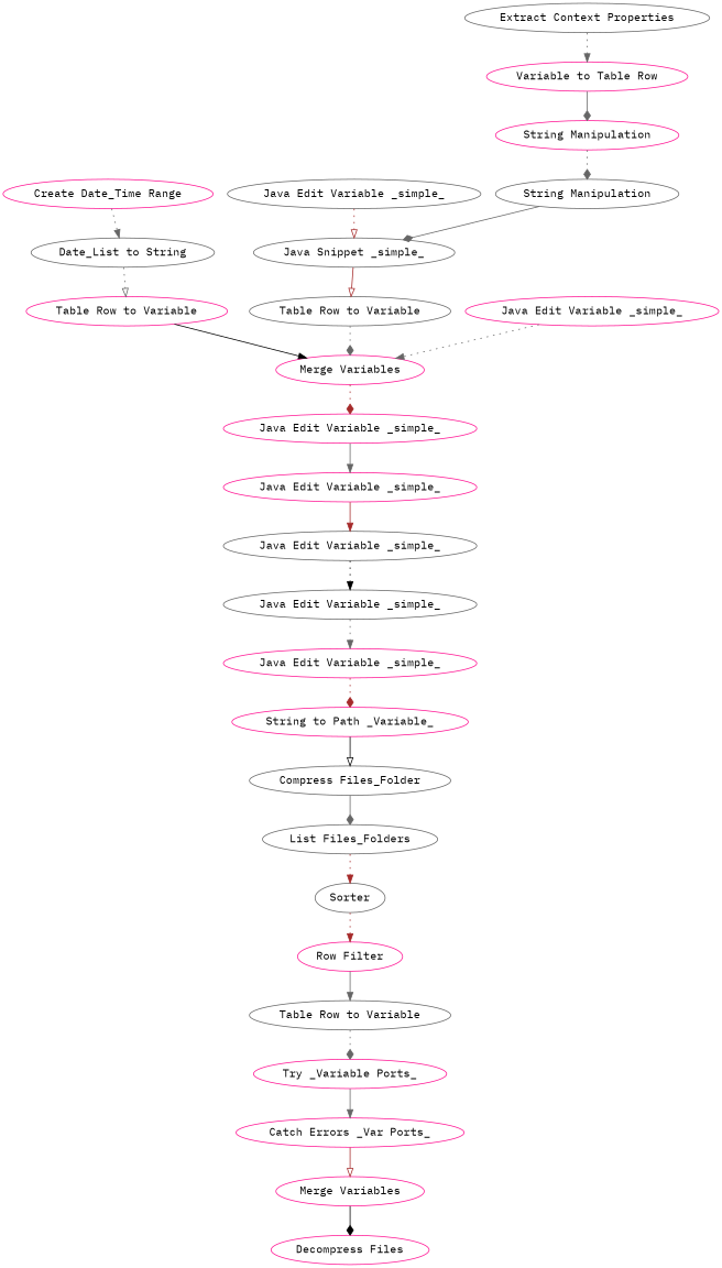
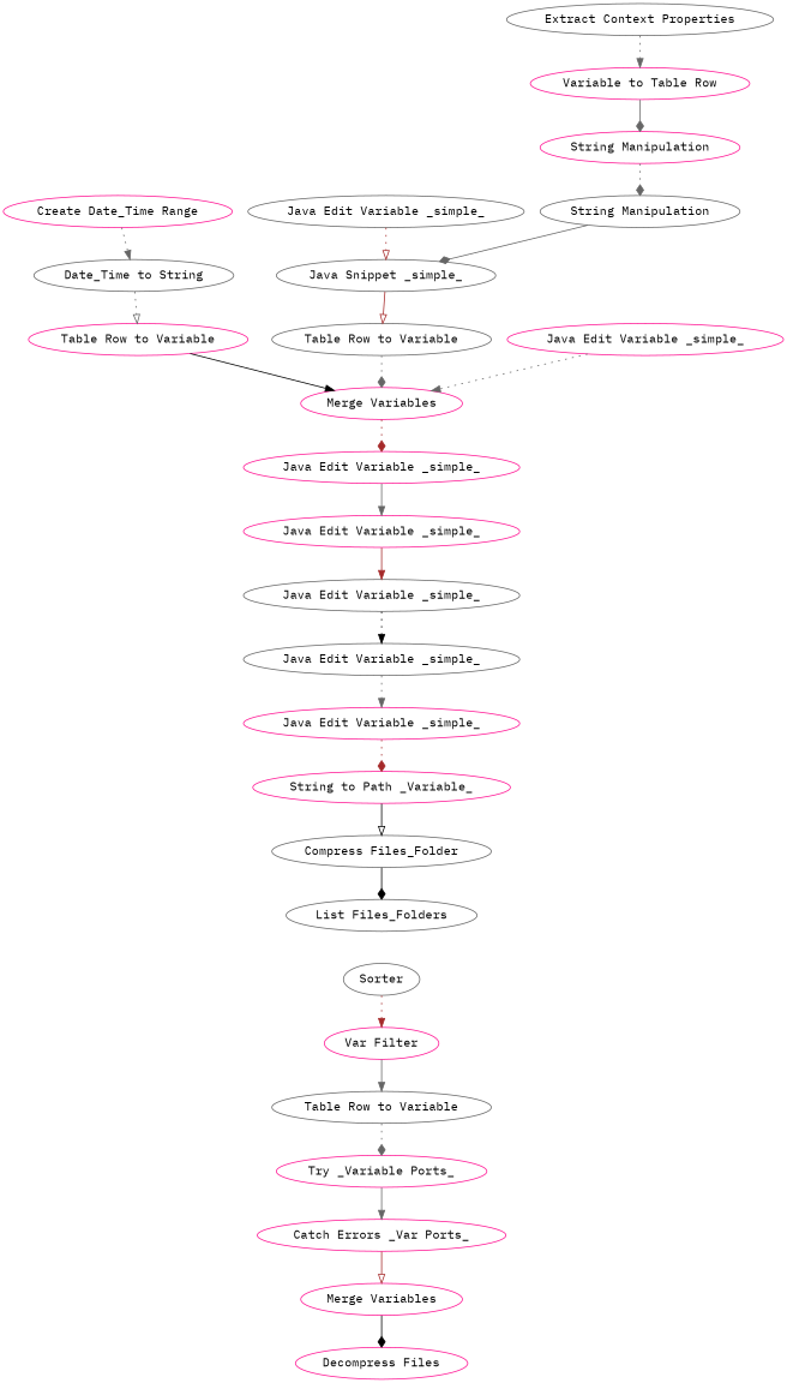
  digraph {
    fontname="IBM Plex Mono"
    rankdir=TB
    node [color=deeppink fontname="IBM Plex Mono"]
    edge [arrowhead=normal color=gray40 fontname="IBM Plex Mono" style=dotted]
    n1 [label="Try _Variable Ports_"]
    n2 [label="Catch Errors _Var Ports_"]
    n3 [label="Merge Variables"]
    n4 [label="Decompress Files"]
    n5 [label="Java Edit Variable _simple_"]
    n6 [label="String to Path _Variable_"]
    n7 [color=gray40 label="Compress Files_Folder"]
    n8 [color=gray40 label="List Files_Folders"]
    n9 [color=gray40 label=Sorter]
    n10 [label="Merge Variables"]
    n11 [label="Java Edit Variable _simple_"]
    n12 [label="Java Edit Variable _simple_"]
    n13 [color=gray40 label="Java Edit Variable _simple_"]
    n14 [label="Create Date_Time Range"]
-   n15 [color=gray40 label="Date_List to String"]
+   n15 [color=gray40 label="Date_Time to String"]
    n16 [label="Table Row to Variable"]
    n17 [color=gray40 label="Java Edit Variable _simple_"]
    n18 [color=gray40 label="Java Snippet _simple_"]
    n19 [color=gray40 label="Table Row to Variable"]
-   n20 [label="Row Filter"]
+   n20 [label="Var Filter"]
    n21 [color=gray40 label="Table Row to Variable"]
    n22 [label="Variable to Table Row"]
    n23 [label="String Manipulation"]
    n24 [color=gray40 label="String Manipulation"]
    n25 [color=gray40 label="Extract Context Properties"]
    n26 [color=gray40 label="Java Edit Variable _simple_"]
    n27 [label="Java Edit Variable _simple_"]
    n1 -> n2 [style=solid]
    n2 -> n3 [arrowhead=onormal color=brown style=solid]
    n3 -> n4 [arrowhead=diamond color=black style=solid]
    n5 -> n6 [arrowhead=diamond color=brown]
    n6 -> n7 [arrowhead=onormal color=black style=solid]
-   n7 -> n8 [arrowhead=diamond style=solid]
-   n8 -> n9 [color=brown]
+   n7 -> n8 [arrowhead=diamond color=black style=solid]
    n9 -> n20 [color=brown]
    n10 -> n11 [arrowhead=diamond color=brown]
    n11 -> n12 [style=solid]
    n12 -> n13 [color=brown style=solid]
    n13 -> n26 [color=black]
    n14 -> n15
    n15 -> n16 [arrowhead=onormal]
    n16 -> n10 [color=black style=solid]
    n17 -> n18 [arrowhead=onormal color=brown]
    n18 -> n19 [arrowhead=onormal color=brown style=solid]
    n19 -> n10 [arrowhead=diamond]
    n20 -> n21 [style=solid]
    n21 -> n1 [arrowhead=diamond]
    n22 -> n23 [arrowhead=diamond style=solid]
    n23 -> n24 [arrowhead=diamond]
    n24 -> n18 [arrowhead=diamond style=solid]
    n25 -> n22
    n26 -> n5
    n27 -> n10
  }
